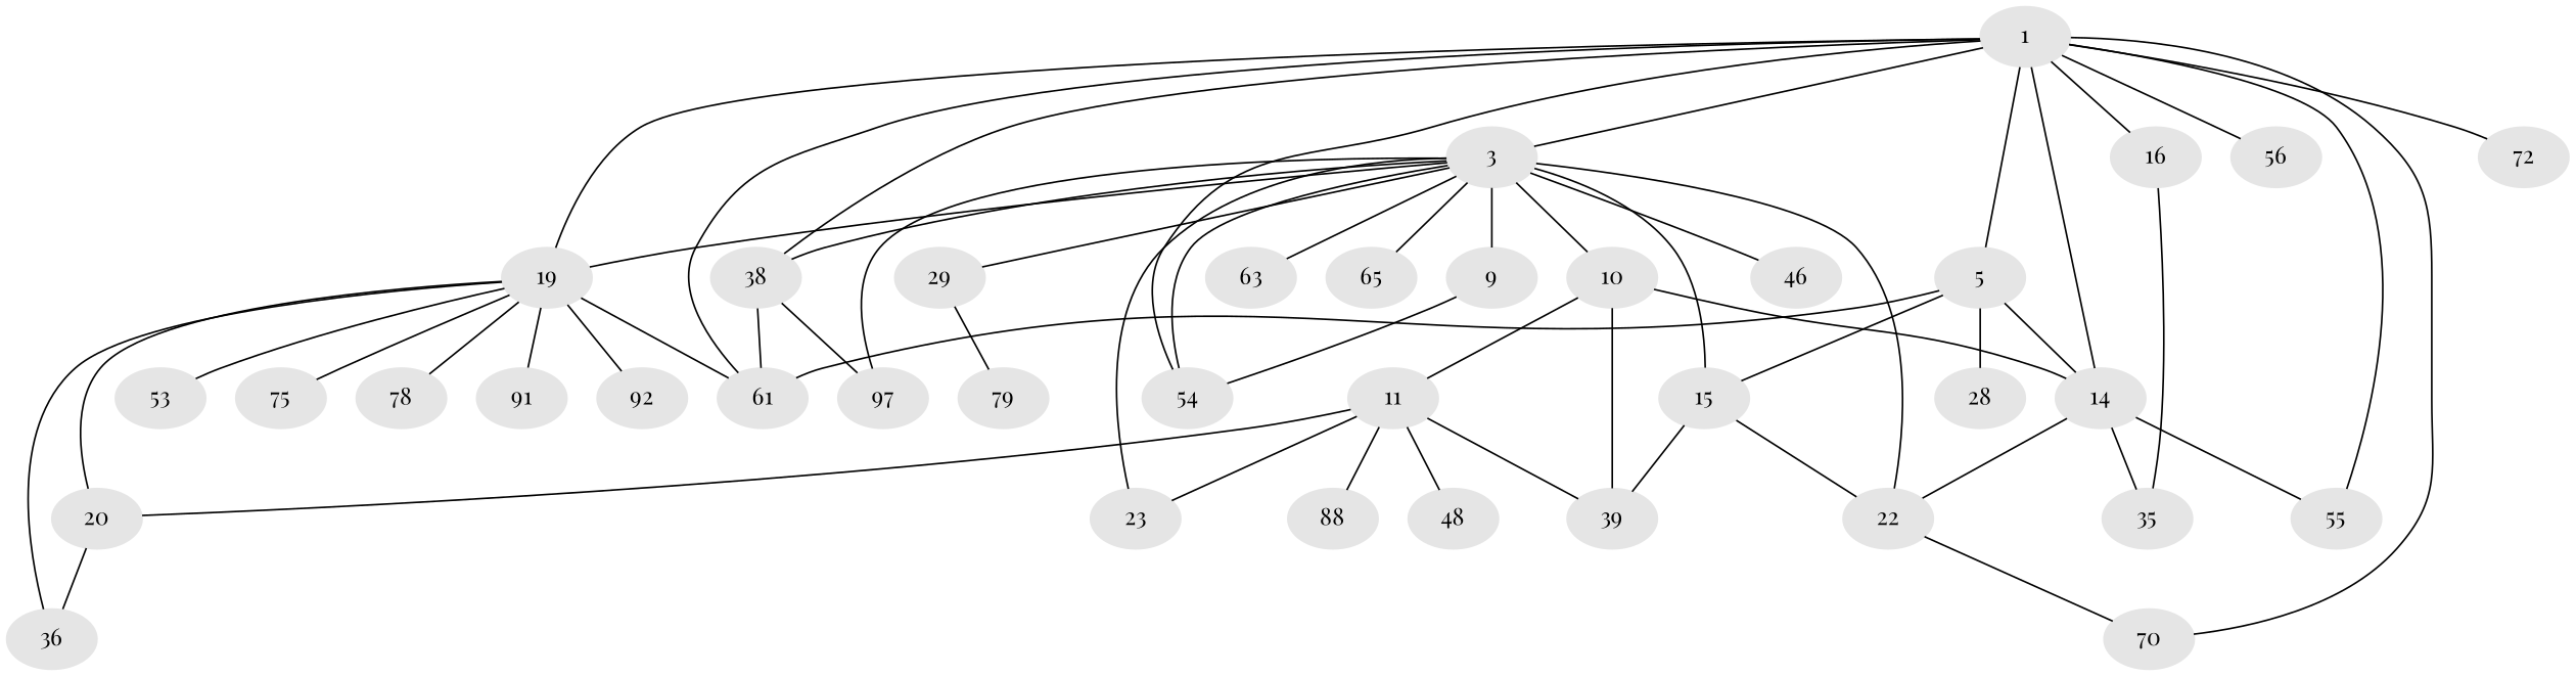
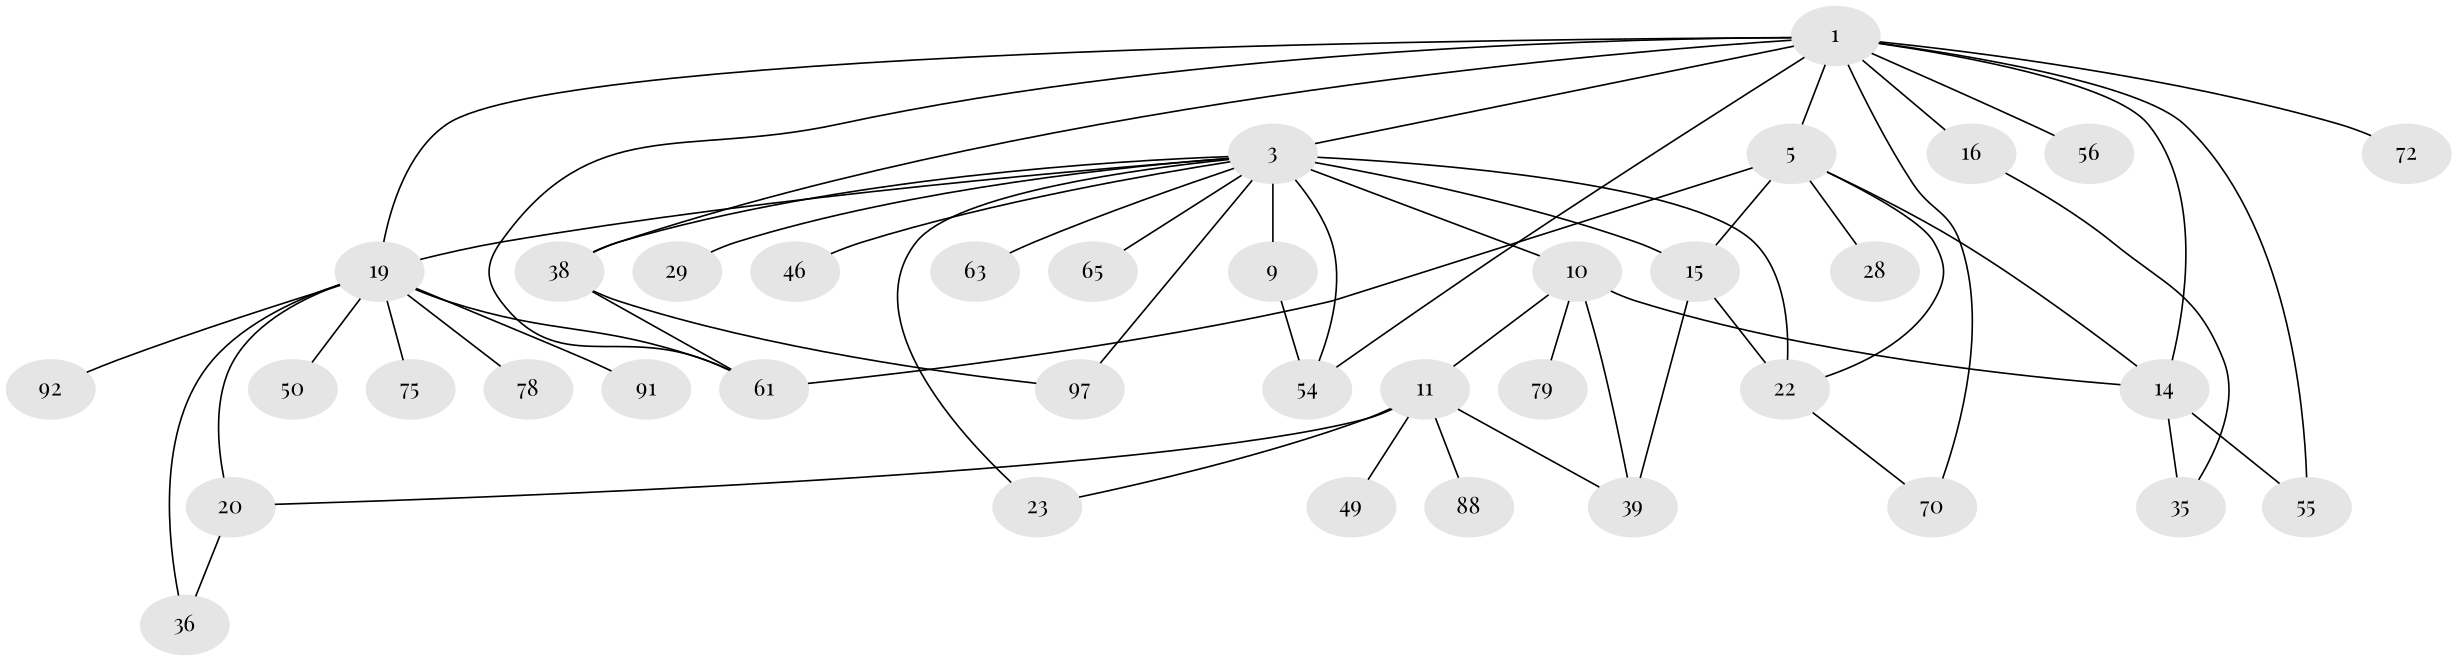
  graph {
    fontname="Playfair Display"
    node [color=gray90 fontname="Playfair Display" style=filled]
    edge [fontname="Playfair Display"]
    1 [super="+12+27+2"]
    3 [super="+21+37+77+4+6"]
    5 [super="+8+71+17+85"]
    n4 [label=16 super="+69+26"]
    14 [super="+18+31"]
    19 [super="+44+49+58+76"]
    38 [super="+62"]
    54 [super="+73"]
    55
    56
    61 [super="+86"]
    70
    72
    9
    10 [super="+53"]
    15 [super="+98"]
    22 [super="+52"]
    23 [super="+81"]
    29
    46
    n21 [label=97 super="+64"]
    63 [super="+97"]
    65
    28
    35 [super="+66"]
    20
    36 [super="+90+41"]
-   50 [super="+59" label=53]
+   50 [super="+59"]
    75
    78
    91
    92
    11 [super="+16"]
    39
    79 [super="+80"]
-   48
+   48 [label=49]
    88
    1 -- 3
    1 -- 5
    1 -- n4
    1 -- 14 [weight=2]
    1 -- 19 [weight=2]
    1 -- 38
    1 -- 54
    1 -- 55
    1 -- 56
    1 -- 61
    1 -- 70
    1 -- 72
    3 -- 19 [weight=2]
    3 -- 38
    3 -- 54
    3 -- 9
    3 -- 10 [weight=2]
    3 -- 15 [weight=2]
    3 -- 22 [weight=3]
    3 -- 23
    3 -- 29
    3 -- 46
    3 -- n21
    3 -- 63
    3 -- 65
    5 -- 14
    5 -- 61
    5 -- 15
    5 -- 28
    n4 -- 35
    14 -- 55
-   14 -- 22
+   5 -- 22
    14 -- 35
    19 -- 61
    19 -- 20
    19 -- 36
    19 -- 50
    19 -- 75
    19 -- 78
    19 -- 91
    19 -- 92
    38 -- 61
    38 -- n21
    9 -- 54
    10 -- 14
    10 -- 11
    10 -- 39
-   29 -- 79
+   10 -- 79
    15 -- 22
    15 -- 39
    22 -- 70
    20 -- 36
    11 -- 23
    11 -- 20
    11 -- 39
    11 -- 48
    11 -- 88
  }
